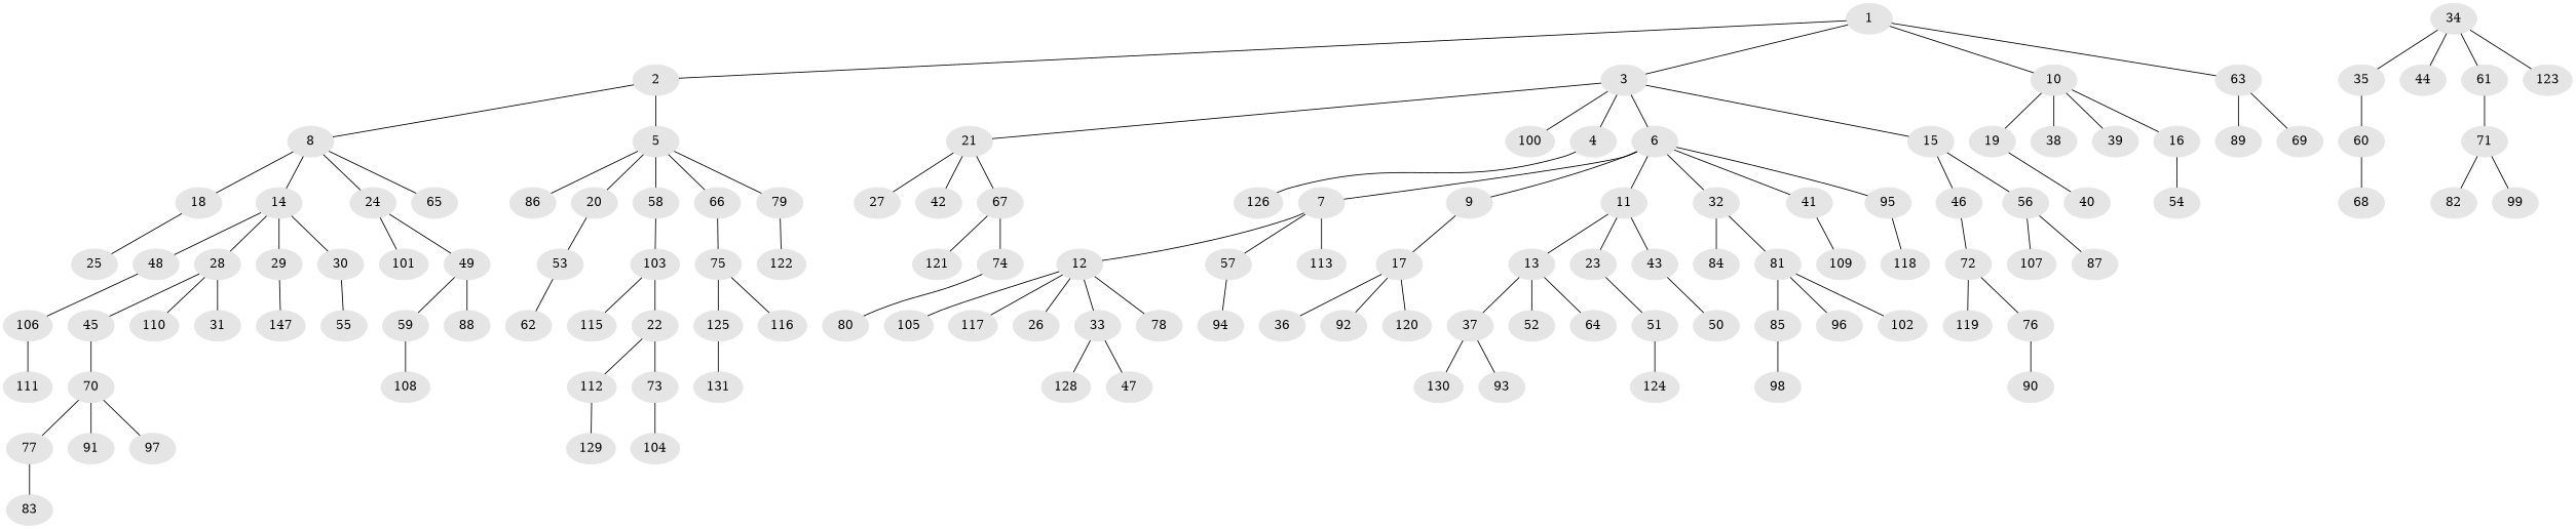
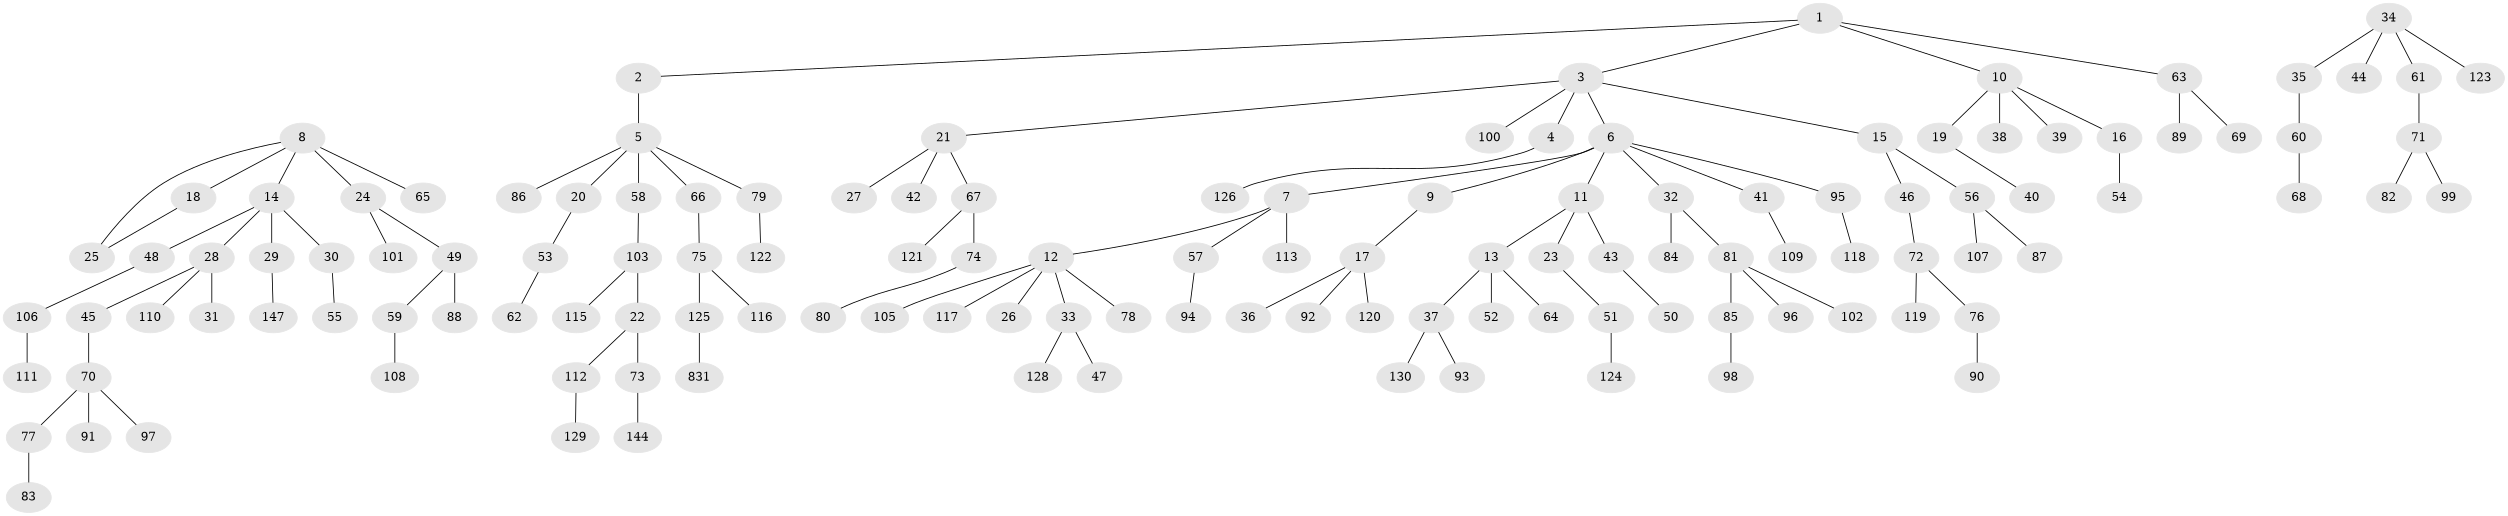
  graph {
    node [color=gray90 style=filled]
    1
    2
    3
    10
    63
    5
    8
    4
    6
    15
    21
    100
    16
    19
    38
    39
    69
    89
    20
    58
    66
    79
    86
    14
    18
    24
    65
    126
    7
    9
    11
    32
    41
    95
    46
    56
    27
    42
    67
    53
    103
    75
    122
    12
    57
    113
    17
    13
    23
    43
    81
    84
    109
    118
    26
    33
    78
    105
    117
    94
    28
    29
    30
    48
    25
    49
    101
    36
    92
    120
    54
    40
    37
    52
    64
    51
    50
    47
    128
    93
    130
    31
    45
    110
    n85 [label=147]
    55
    106
    72
    87
    107
    22
    73
    112
    62
    34
    35
    44
    61
    123
    74
    121
-   104
+   104 [label=144]
    129
    124
    59
    88
    70
    85
    96
    102
    60
    71
    68
    77
    91
    97
    76
    119
    111
    108
    115
    82
    99
    116
    125
    80
    83
    90
-   131
+   131 [label=831]
    98
    1 -- 2
    1 -- 3
    1 -- 10
    1 -- 63
    2 -- 5
-   2 -- 8
+   25 -- 8
    3 -- 4
    3 -- 6
    3 -- 15
    3 -- 21
    3 -- 100
    10 -- 16
    10 -- 19
    10 -- 38
    10 -- 39
    63 -- 69
    63 -- 89
    5 -- 20
    5 -- 58
    5 -- 66
    5 -- 79
    5 -- 86
    8 -- 14
    8 -- 18
    8 -- 24
    8 -- 65
    4 -- 126
    6 -- 7
    6 -- 9
    6 -- 11
    6 -- 32
    6 -- 41
    6 -- 95
    15 -- 46
    15 -- 56
    21 -- 27
    21 -- 42
    21 -- 67
    16 -- 54
    19 -- 40
    20 -- 53
    58 -- 103
    66 -- 75
    79 -- 122
    14 -- 28
    14 -- 29
    14 -- 30
    14 -- 48
    18 -- 25
    24 -- 49
    24 -- 101
    7 -- 12
    7 -- 57
    7 -- 113
    9 -- 17
    11 -- 13
    11 -- 23
    11 -- 43
    32 -- 81
    32 -- 84
    41 -- 109
    95 -- 118
    46 -- 72
    56 -- 87
    56 -- 107
    67 -- 74
    67 -- 121
    53 -- 62
    103 -- 22
    103 -- 115
    75 -- 116
    75 -- 125
    12 -- 26
    12 -- 33
    12 -- 78
    12 -- 105
    12 -- 117
    57 -- 94
    17 -- 36
    17 -- 92
    17 -- 120
    13 -- 37
    13 -- 52
    13 -- 64
    23 -- 51
    43 -- 50
    81 -- 85
    81 -- 96
    81 -- 102
    33 -- 47
    33 -- 128
    28 -- 31
    28 -- 45
    28 -- 110
    29 -- n85
    30 -- 55
    48 -- 106
    49 -- 59
    49 -- 88
    37 -- 93
    37 -- 130
    51 -- 124
    45 -- 70
    106 -- 111
    72 -- 76
    72 -- 119
    22 -- 73
    22 -- 112
    73 -- 104
    112 -- 129
    34 -- 35
    34 -- 44
    34 -- 61
    34 -- 123
    35 -- 60
    61 -- 71
    74 -- 80
    59 -- 108
    70 -- 77
    70 -- 91
    70 -- 97
    85 -- 98
    60 -- 68
    71 -- 82
    71 -- 99
    77 -- 83
    76 -- 90
    125 -- 131
  }
